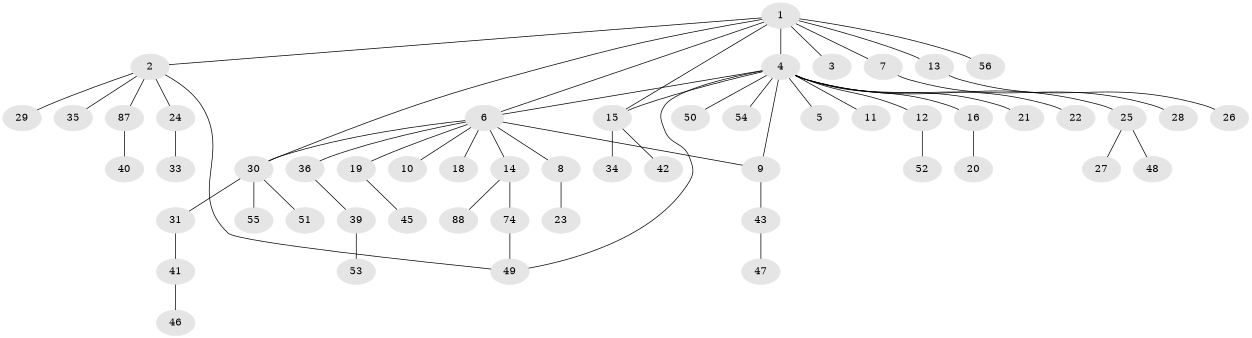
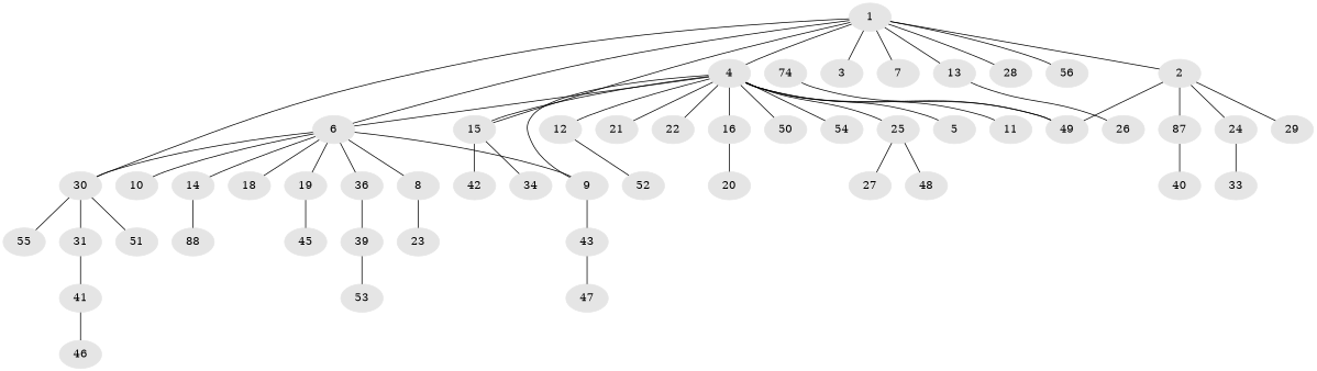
  graph {
    node [color=gray90 style=filled]
    1
    2
    3
    4
    6
    7
    13
    15
    28
    30
    56
    n12 [label=87]
    24
    29
-   35
    49
    5
    9
    11
    12
    16
    21
    22
    25
    50
    54
    8
    10
    14
    18
    19
    36
    26
    34
    42
    31
    51
    55
    40
    33
    43
    52
    20
    27
    48
    23
    n47 [label=88]
    n48 [label=74]
    45
    39
    47
    41
    46
    53
    1 -- 2
    1 -- 3
    1 -- 4
    1 -- 6
    1 -- 7
    1 -- 13
    1 -- 15
-   7 -- 28
+   1 -- 28
    1 -- 30
    1 -- 56
    2 -- n12
    2 -- 24
    2 -- 29
-   2 -- 35
    2 -- 49
    4 -- 6
    4 -- 15
    4 -- 49
    4 -- 5
    4 -- 9
    4 -- 11
    4 -- 12
    4 -- 16
    4 -- 21
    4 -- 22
    4 -- 25
    4 -- 50
    4 -- 54
    6 -- 30
    6 -- 9
    6 -- 8
    6 -- 10
    6 -- 14
    6 -- 18
    6 -- 19
    6 -- 36
    13 -- 26
    15 -- 34
    15 -- 42
    30 -- 31
    30 -- 51
    30 -- 55
    n12 -- 40
    24 -- 33
    9 -- 43
    12 -- 52
    16 -- 20
    25 -- 27
    25 -- 48
    8 -- 23
    14 -- n47
-   14 -- n48
    19 -- 45
    36 -- 39
    31 -- 41
    43 -- 47
    n48 -- 49
    39 -- 53
    41 -- 46
  }
